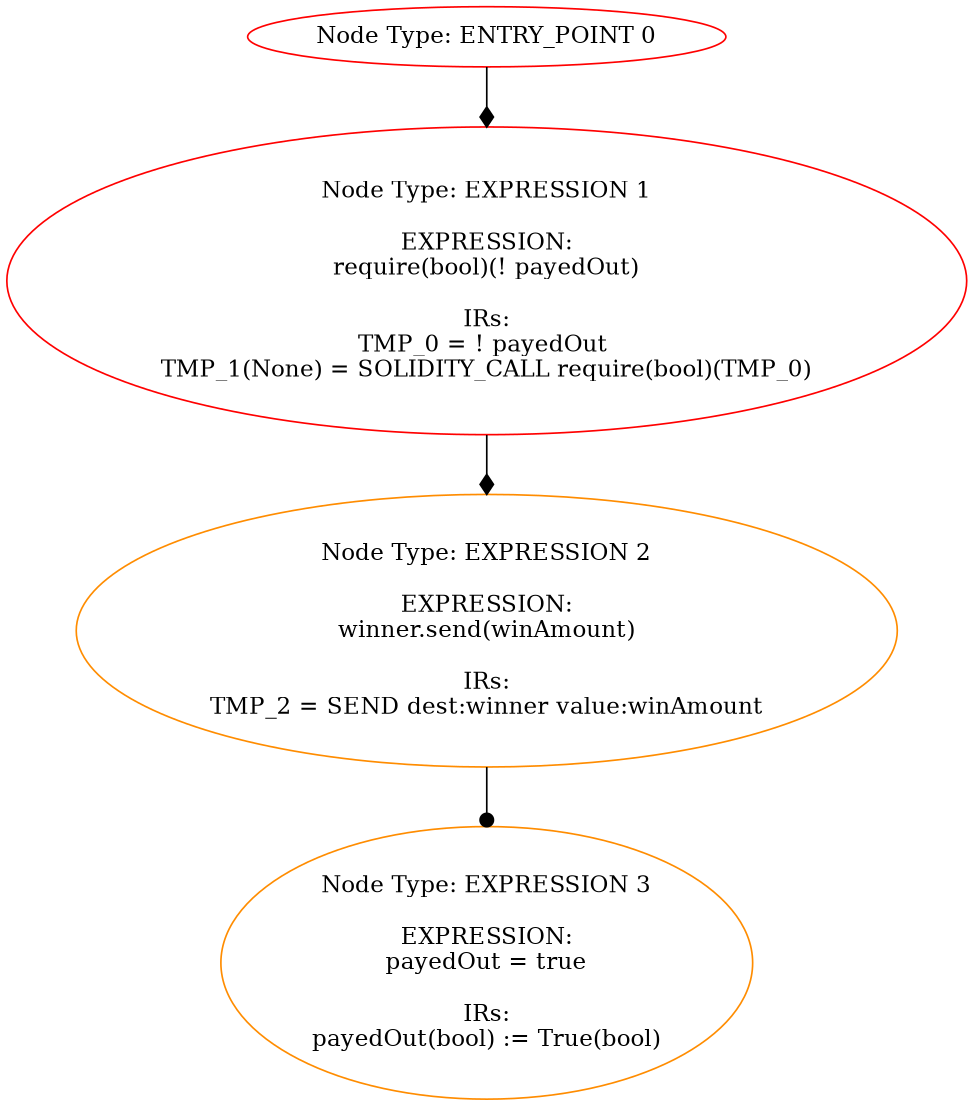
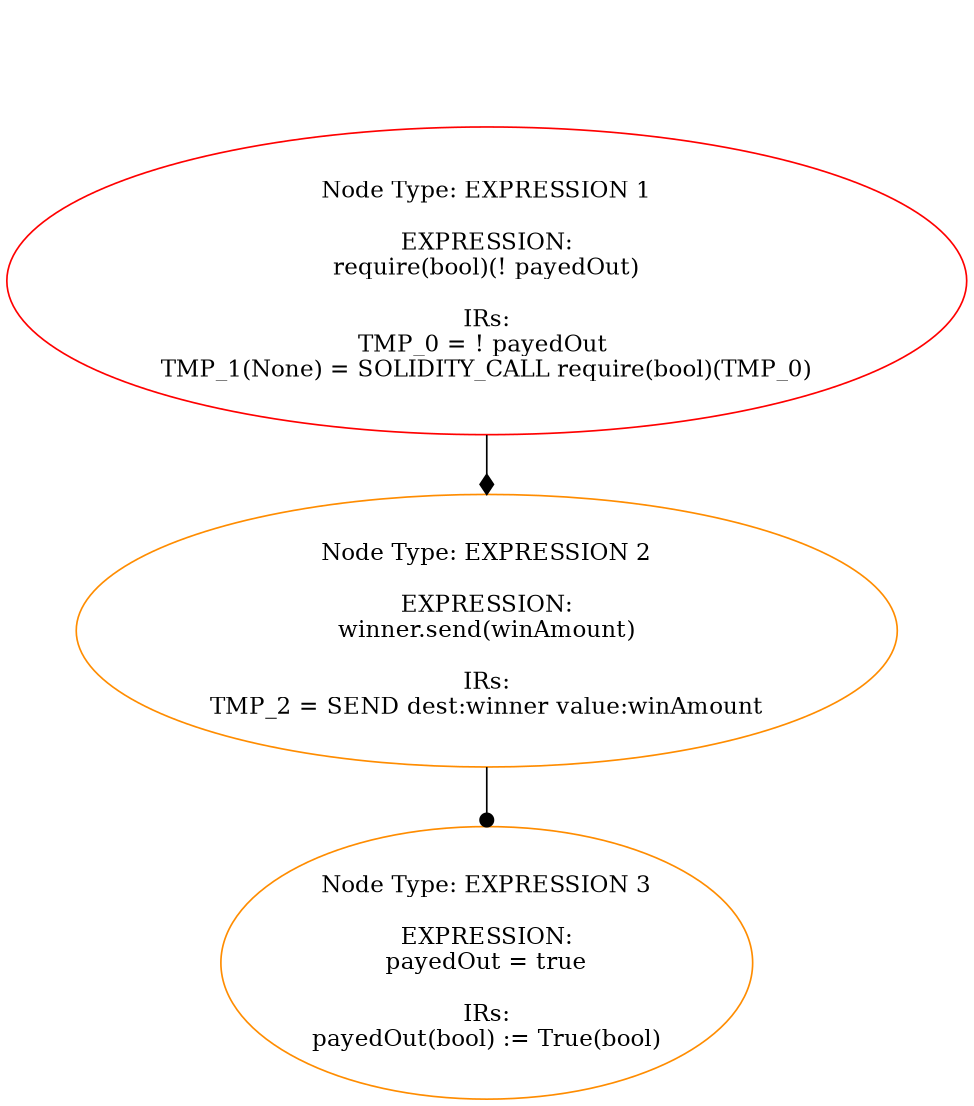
  digraph {
    node [color=red]
    edge [color=black arrowhead=diamond]
-   n1 [label="Node Type: ENTRY_POINT 0\n"]
    n2 [label="Node Type: EXPRESSION 1\n\nEXPRESSION:\nrequire(bool)(! payedOut)\n\nIRs:\nTMP_0 = ! payedOut \nTMP_1(None) = SOLIDITY_CALL require(bool)(TMP_0)"]
    n3 [label="Node Type: EXPRESSION 2\n\nEXPRESSION:\nwinner.send(winAmount)\n\nIRs:\nTMP_2 = SEND dest:winner value:winAmount" color=darkorange]
    n4 [label="Node Type: EXPRESSION 3\n\nEXPRESSION:\npayedOut = true\n\nIRs:\npayedOut(bool) := True(bool)" color=darkorange]
-   n1 -> n2
    n2 -> n3
    n3 -> n4 [arrowhead=dot]
  }
